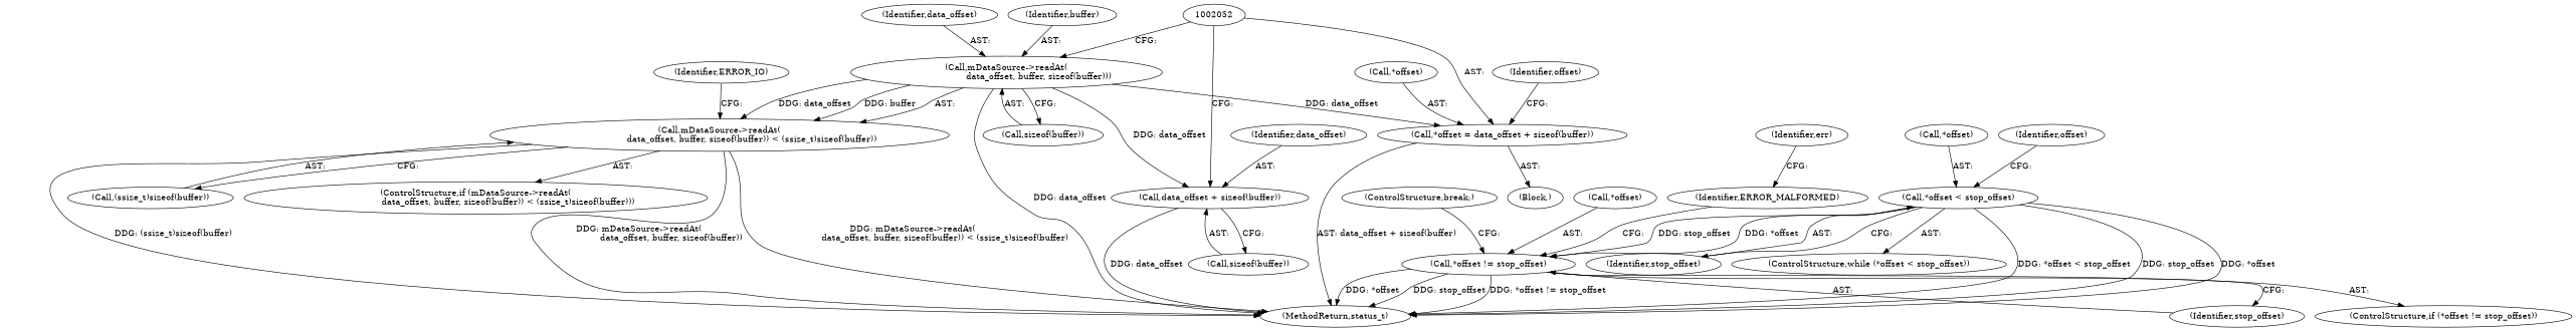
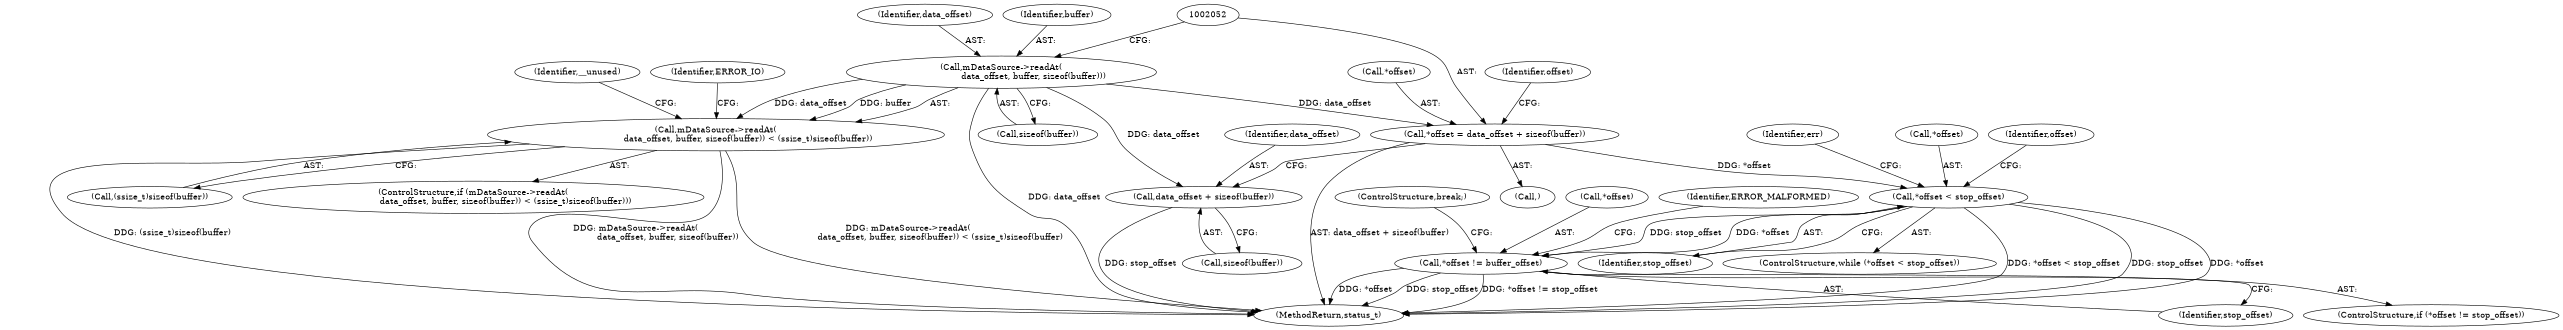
  digraph {
    n1 [label="(Call,mDataSource->readAt(\n                        data_offset, buffer, sizeof(buffer)))"]
    n2 [label="(Call,mDataSource->readAt(\n                        data_offset, buffer, sizeof(buffer)) < (ssize_t)sizeof(buffer))"]
    n3 [label="(Call,*offset = data_offset + sizeof(buffer))"]
    n4 [label="(Call,data_offset + sizeof(buffer))"]
    n5 [label="(MethodReturn,status_t)"]
    n6 [label="(Call,sizeof(buffer))"]
    n7 [label="(Call,(ssize_t)sizeof(buffer))"]
    n8 [label="(ControlStructure,if (mDataSource->readAt(\n                        data_offset, buffer, sizeof(buffer)) < (ssize_t)sizeof(buffer)))"]
    n9 [label="(Call,*offset < stop_offset)"]
-   n10 [label="(Block,)"]
+   n10 [label="(Call,)"]
    n11 [label="(Call,sizeof(buffer))"]
-   n12 [label="(Call,*offset != stop_offset)"]
+   n12 [label="(Call,*offset != buffer_offset)"]
    n13 [label="(Identifier,stop_offset)"]
    n14 [label="(ControlStructure,while (*offset < stop_offset))"]
    n15 [label="(Identifier,stop_offset)"]
    n16 [label="(ControlStructure,if (*offset != stop_offset))"]
    n17 [label="(ControlStructure,break;)"]
    n18 [label="(Identifier,offset)"]
    n19 [label="(Identifier,ERROR_IO)"]
    n20 [label="(Identifier,err)"]
    n21 [label="(Identifier,data_offset)"]
    n22 [label="(Call,*offset)"]
    n23 [label="(Identifier,buffer)"]
    n24 [label="(Call,*offset)"]
    n25 [label="(Identifier,data_offset)"]
    n26 [label="(Call,*offset)"]
    n27 [label="(Identifier,offset)"]
+   n28 [label="(Identifier,__unused)"]
    n29 [label="(Identifier,ERROR_MALFORMED)"]
    1002052
    n1 -> n2 [label="AST: "]
    n1 -> n2 [label="DDG: data_offset"]
    n1 -> n2 [label="DDG: buffer"]
    n1 -> n3 [label="DDG: data_offset"]
    n1 -> n4 [label="DDG: data_offset"]
    n1 -> n5 [label="DDG: data_offset"]
    n1 -> n6 [label="CFG: "]
    n2 -> n5 [label="DDG: mDataSource->readAt(\n                        data_offset, buffer, sizeof(buffer))"]
    n2 -> n5 [label="DDG: mDataSource->readAt(\n                        data_offset, buffer, sizeof(buffer)) < (ssize_t)sizeof(buffer)"]
    n2 -> n5 [label="DDG: (ssize_t)sizeof(buffer)"]
    n2 -> n7 [label="CFG: "]
    n2 -> n8 [label="AST: "]
-   1002052 -> n4 [label="CFG: "]
+   n3 -> n4 [label="CFG: "]
    n3 -> n5 [label="AST: data_offset + sizeof(buffer)"]
+   n3 -> n9 [label="DDG: *offset"]
    n3 -> n10 [label="AST: "]
-   n4 -> n5 [label="DDG: data_offset"]
+   n4 -> n5 [label="DDG: stop_offset"]
    n4 -> n11 [label="CFG: "]
    n6 -> n1 [label="AST: "]
    n7 -> n2 [label="AST: "]
    n9 -> n5 [label="DDG: *offset < stop_offset"]
    n9 -> n5 [label="DDG: stop_offset"]
    n9 -> n5 [label="DDG: *offset"]
    n9 -> n12 [label="DDG: *offset"]
    n9 -> n12 [label="DDG: stop_offset"]
    n9 -> n13 [label="CFG: "]
    n9 -> n14 [label="AST: "]
    n11 -> n4 [label="AST: "]
    n12 -> n5 [label="DDG: *offset"]
    n12 -> n5 [label="DDG: stop_offset"]
    n12 -> n5 [label="DDG: *offset != stop_offset"]
    n12 -> n15 [label="CFG: "]
    n12 -> n16 [label="AST: "]
    n13 -> n9 [label="AST: "]
    n15 -> n12 [label="AST: "]
    n17 -> n12 [label="CFG: "]
    n18 -> n3 [label="CFG: "]
    n19 -> n2 [label="CFG: "]
-   n20 -> n29 [label="CFG: "]
+   n20 -> n9 [label="CFG: "]
    n21 -> n1 [label="AST: "]
    n22 -> n9 [label="AST: "]
    n23 -> n1 [label="AST: "]
    n24 -> n3 [label="AST: "]
    n25 -> n4 [label="AST: "]
    n26 -> n12 [label="AST: "]
    n27 -> n9 [label="CFG: "]
+   n28 -> n2 [label="CFG: "]
    n29 -> n12 [label="CFG: "]
    1002052 -> n1 [label="CFG: "]
    1002052 -> n3 [label="AST: "]
  }
